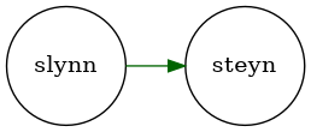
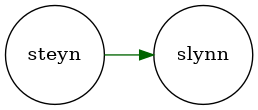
  digraph {
    rankdir=LR
    node [fillcolor=white fixedsize=true shape=circle style=filled]
    steyn [height=1 width=1]
    slynn [height=1 width=1]
-   slynn -> steyn [arrowhead=normal color=darkgreen penwidth=1]
+   steyn -> slynn [arrowhead=normal color=darkgreen penwidth=1]
  }
